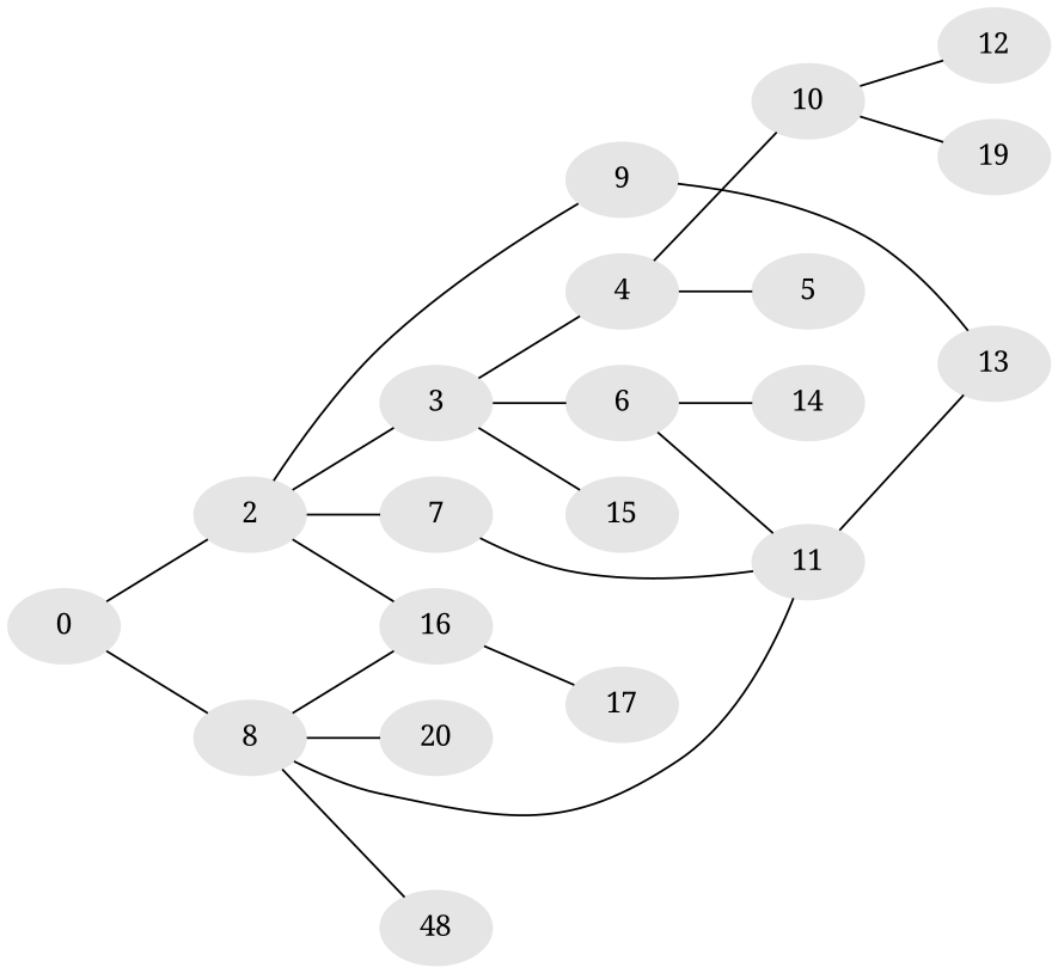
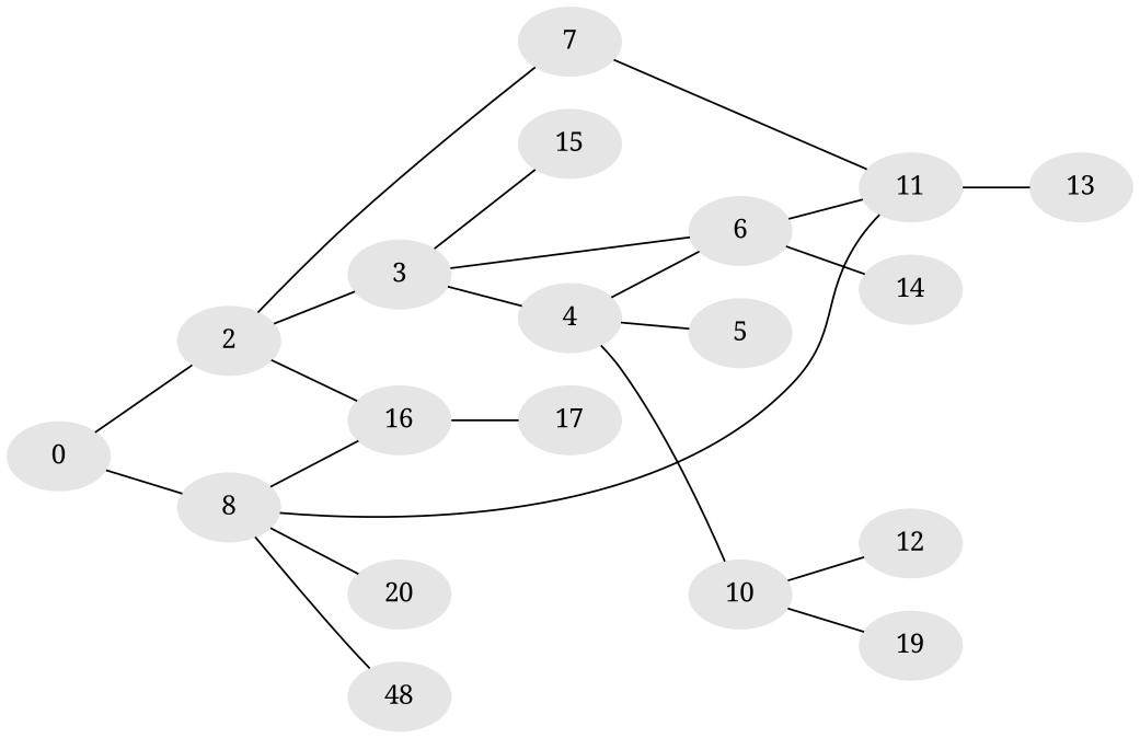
  graph {
    fontname="Noto Serif"
    rankdir=LR
    node [color=gray90 fontname="Noto Serif" style=filled]
    edge [fontname="Noto Serif"]
    n1 [label=0]
    2
    8
    3
    7
-   9
    16
    11
    n9 [label=48]
    20
    4
    6
    15
    13
    17
    5
    10
    14
    12
    19
    n1 -- 2
    n1 -- 8
    2 -- 3
    2 -- 7
-   2 -- 9
    2 -- 16
    8 -- 16
    8 -- 11
    8 -- n9
    8 -- 20
    3 -- 4
    3 -- 6
    3 -- 15
    7 -- 11
-   9 -- 13
    16 -- 17
    11 -- 13
+   4 -- 6
    4 -- 5
    4 -- 10
    6 -- 11
    6 -- 14
    10 -- 12
    10 -- 19
  }
